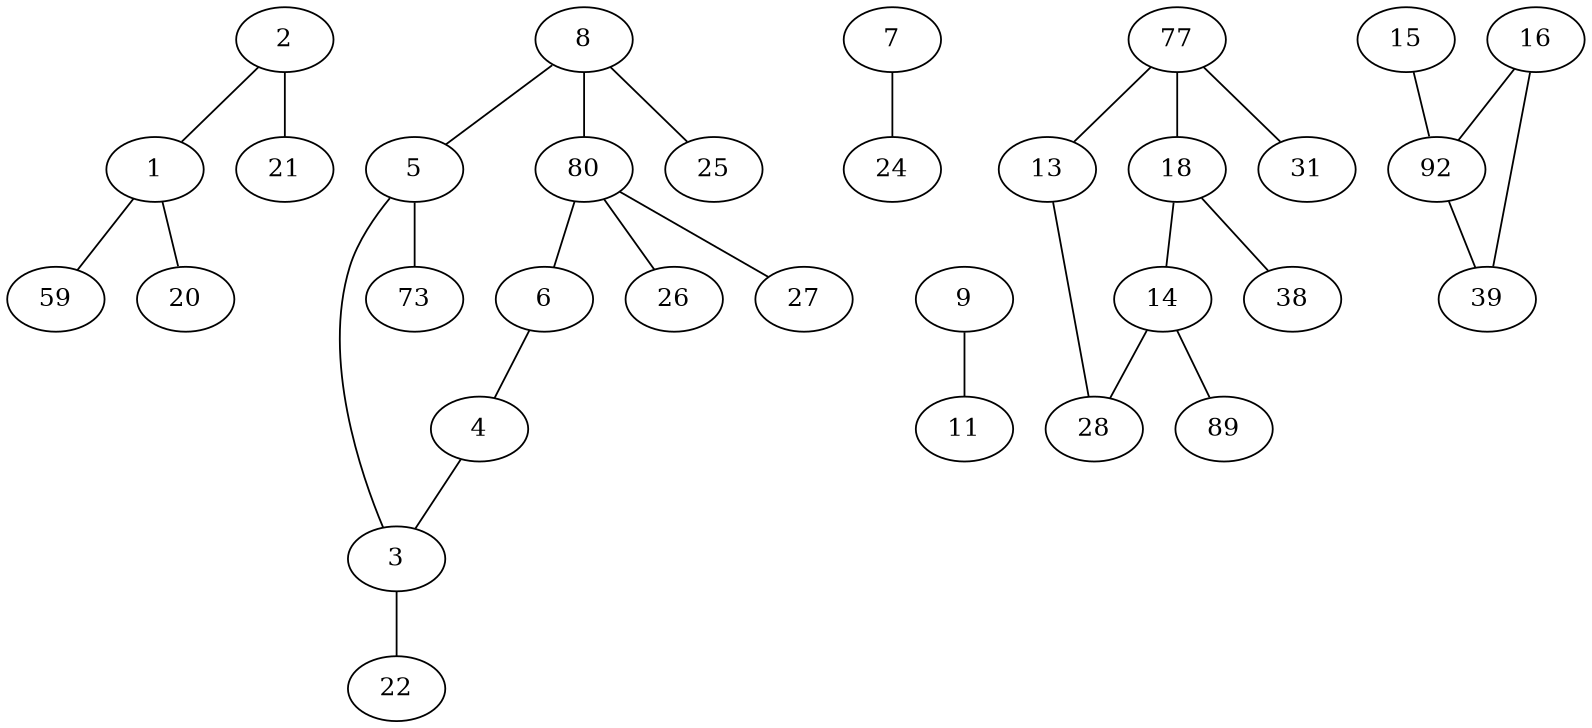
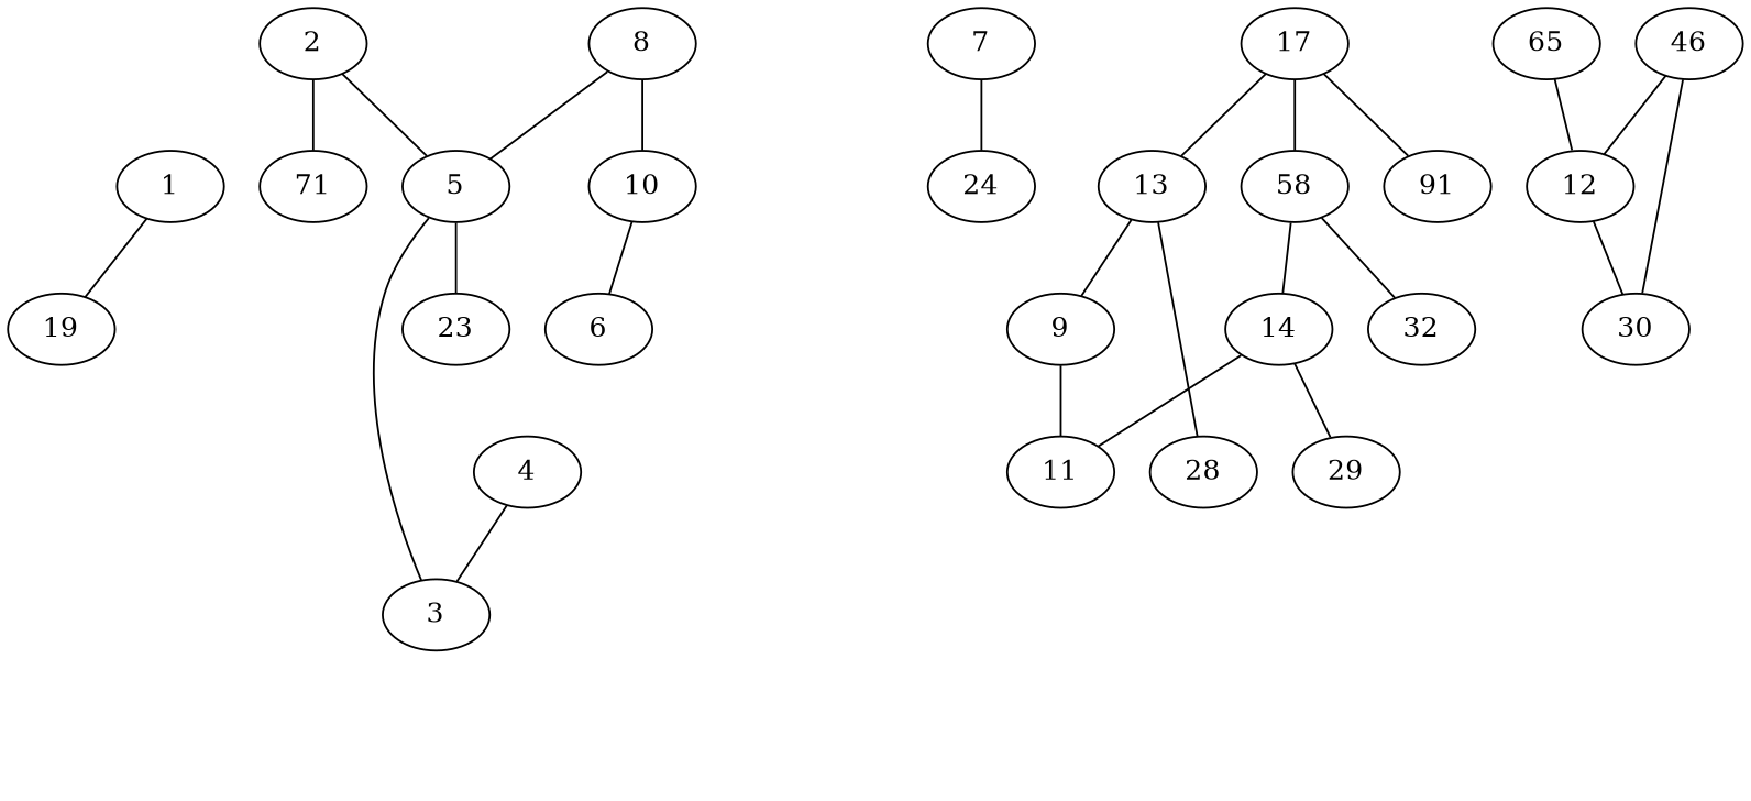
  graph {
    node [chem=H]
    edge [valence=1]
    1 [chem=C]
-   19 [label=59]
-   20
+   19
    2 [chem=O]
-   21
+   21 [label=71]
    3 [chem=C]
-   22
    4 [chem=C]
    5 [chem=N]
-   23 [label=73]
+   23
    6 [chem=C]
    7 [chem=N]
    24
    8 [chem=C]
-   10 [chem=C label=80]
-   25
-   26
-   27
+   10 [chem=C]
    9 [chem=C]
    11 [chem=C]
-   12 [chem=C label=92]
-   30 [label=39]
+   12 [chem=C]
+   30
    13 [chem=C]
    28
    14 [chem=C]
-   29 [label=89]
-   15 [chem=O]
-   16 [chem=O]
-   17 [chem=C label=77]
-   18 [chem=C]
-   31
-   32 [label=38]
+   29
+   15 [chem=O label=65]
+   16 [chem=O label=46]
+   17 [chem=C]
+   18 [chem=C label=58]
+   31 [label=91]
+   32
    1 -- 19
-   1 -- 20
-   2 -- 1
+   2 -- 5
    2 -- 21
-   3 -- 22
    4 -- 3
    5 -- 3
    5 -- 23
-   6 -- 4 [valence=2]
    7 -- 24
    8 -- 5
    8 -- 10
-   8 -- 25
    10 -- 6
-   10 -- 26
-   10 -- 27
    9 -- 11
    12 -- 30
+   13 -- 9 [valence=2]
    13 -- 28
-   14 -- 28 [valence=2]
+   14 -- 11 [valence=2]
    14 -- 29
    15 -- 12 [valence=2]
    16 -- 12
    16 -- 30
    17 -- 13
    17 -- 18 [valence=2]
    17 -- 31
    18 -- 14
    18 -- 32
  }
